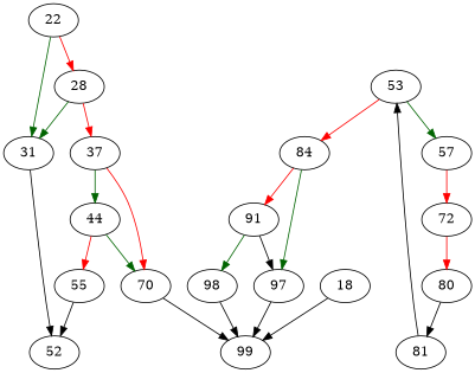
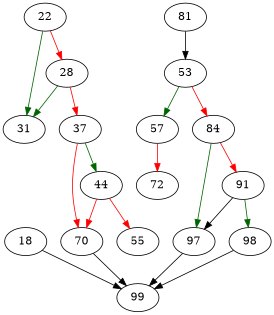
  strict digraph {
    edge [cond=false]
    18
    99
    22
    31
    28
-   52
    37
    44
    n9 [label=70]
    n10 [label=55]
    53
    57
    84
    72
    97
    91
-   80
    98
    81
    18 -> 99 [cond=""]
    22 -> 31 [color=darkgreen cond=true]
    22 -> 28 [color=red]
-   31 -> 52 [cond=""]
    28 -> 31 [color=darkgreen cond=true]
    28 -> 37 [color=red]
    37 -> 44 [color=darkgreen cond=true]
    37 -> n9 [color=red]
-   44 -> n9 [color=darkgreen cond=true]
+   44 -> n9 [color=red cond=true]
    44 -> n10 [color=red]
    n9 -> 99 [cond=""]
-   n10 -> 52 [cond=""]
    53 -> 57 [color=darkgreen cond=true]
    53 -> 84 [color=red]
    57 -> 72 [color=red]
    84 -> 97 [color=darkgreen cond=true]
    84 -> 91 [color=red]
-   72 -> 80 [color=red]
    97 -> 99 [cond=""]
    91 -> 97 [color=black]
    91 -> 98 [color=darkgreen cond=true]
-   80 -> 81 [cond=""]
    98 -> 99 [cond=""]
    81 -> 53 [cond=""]
  }
